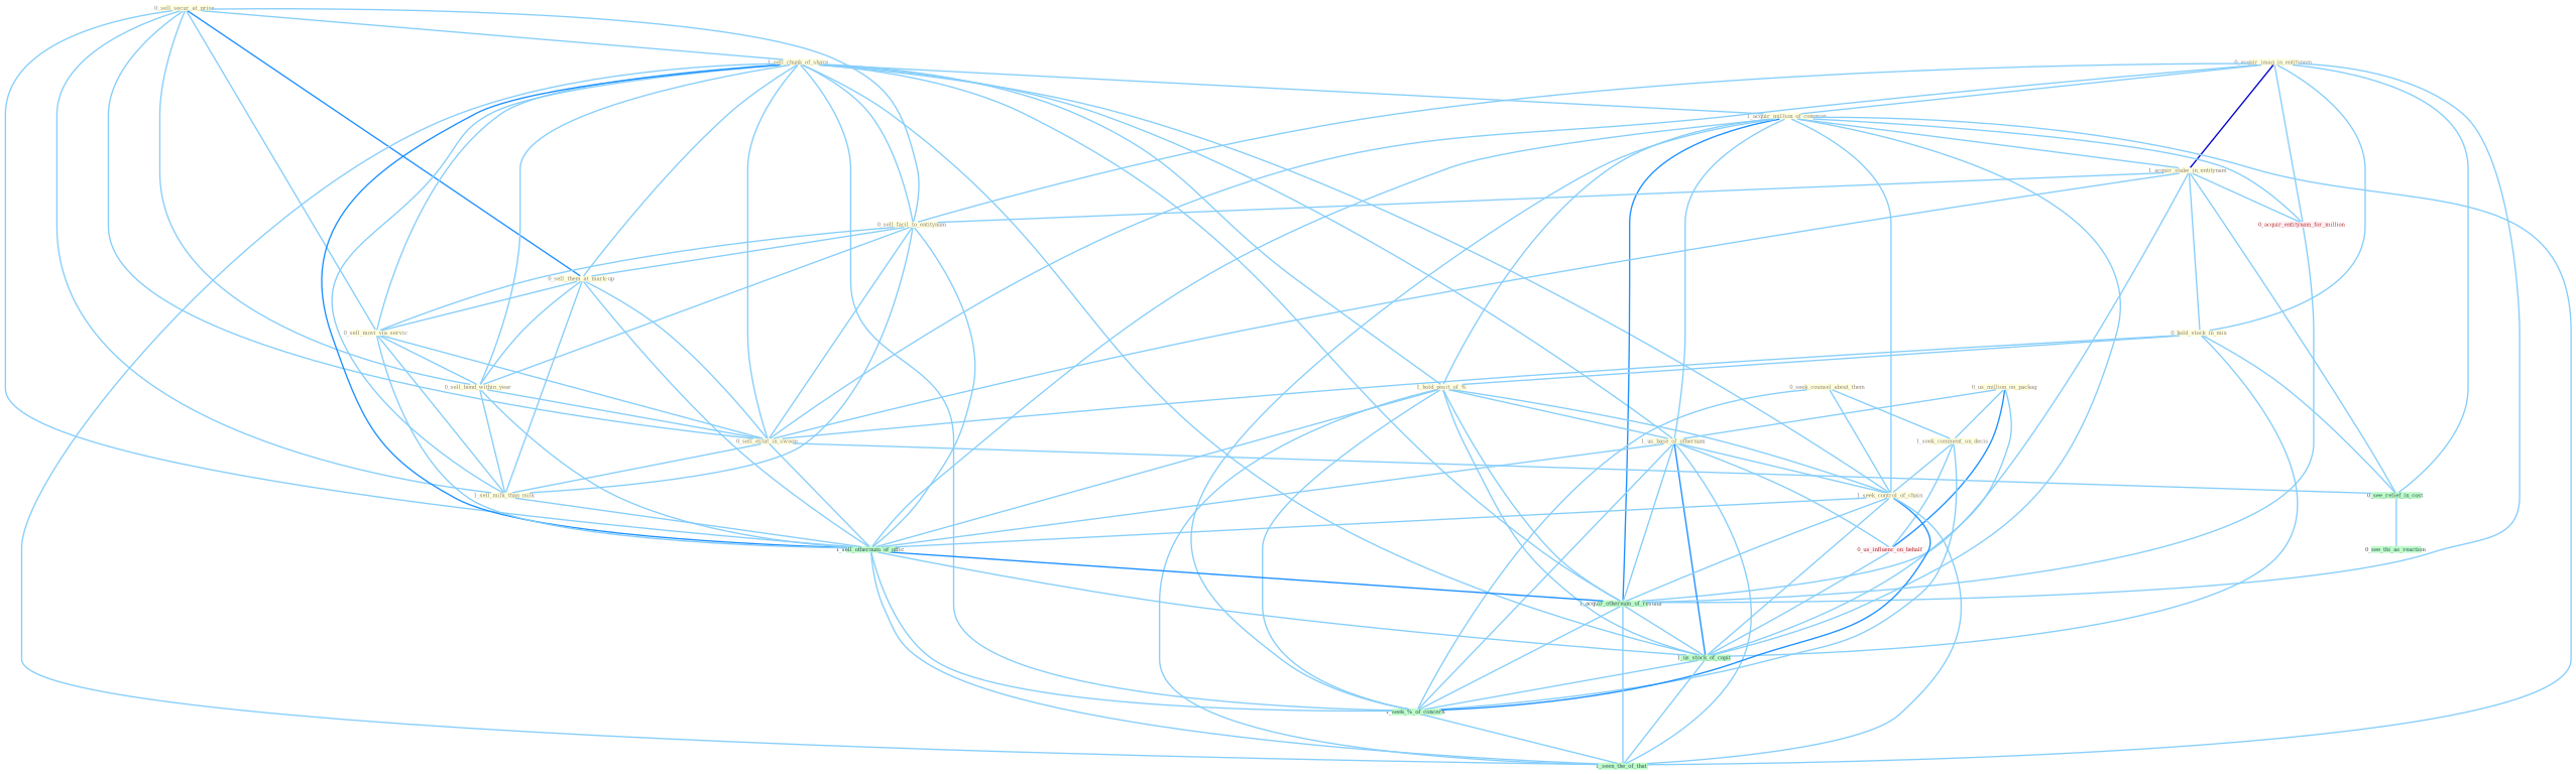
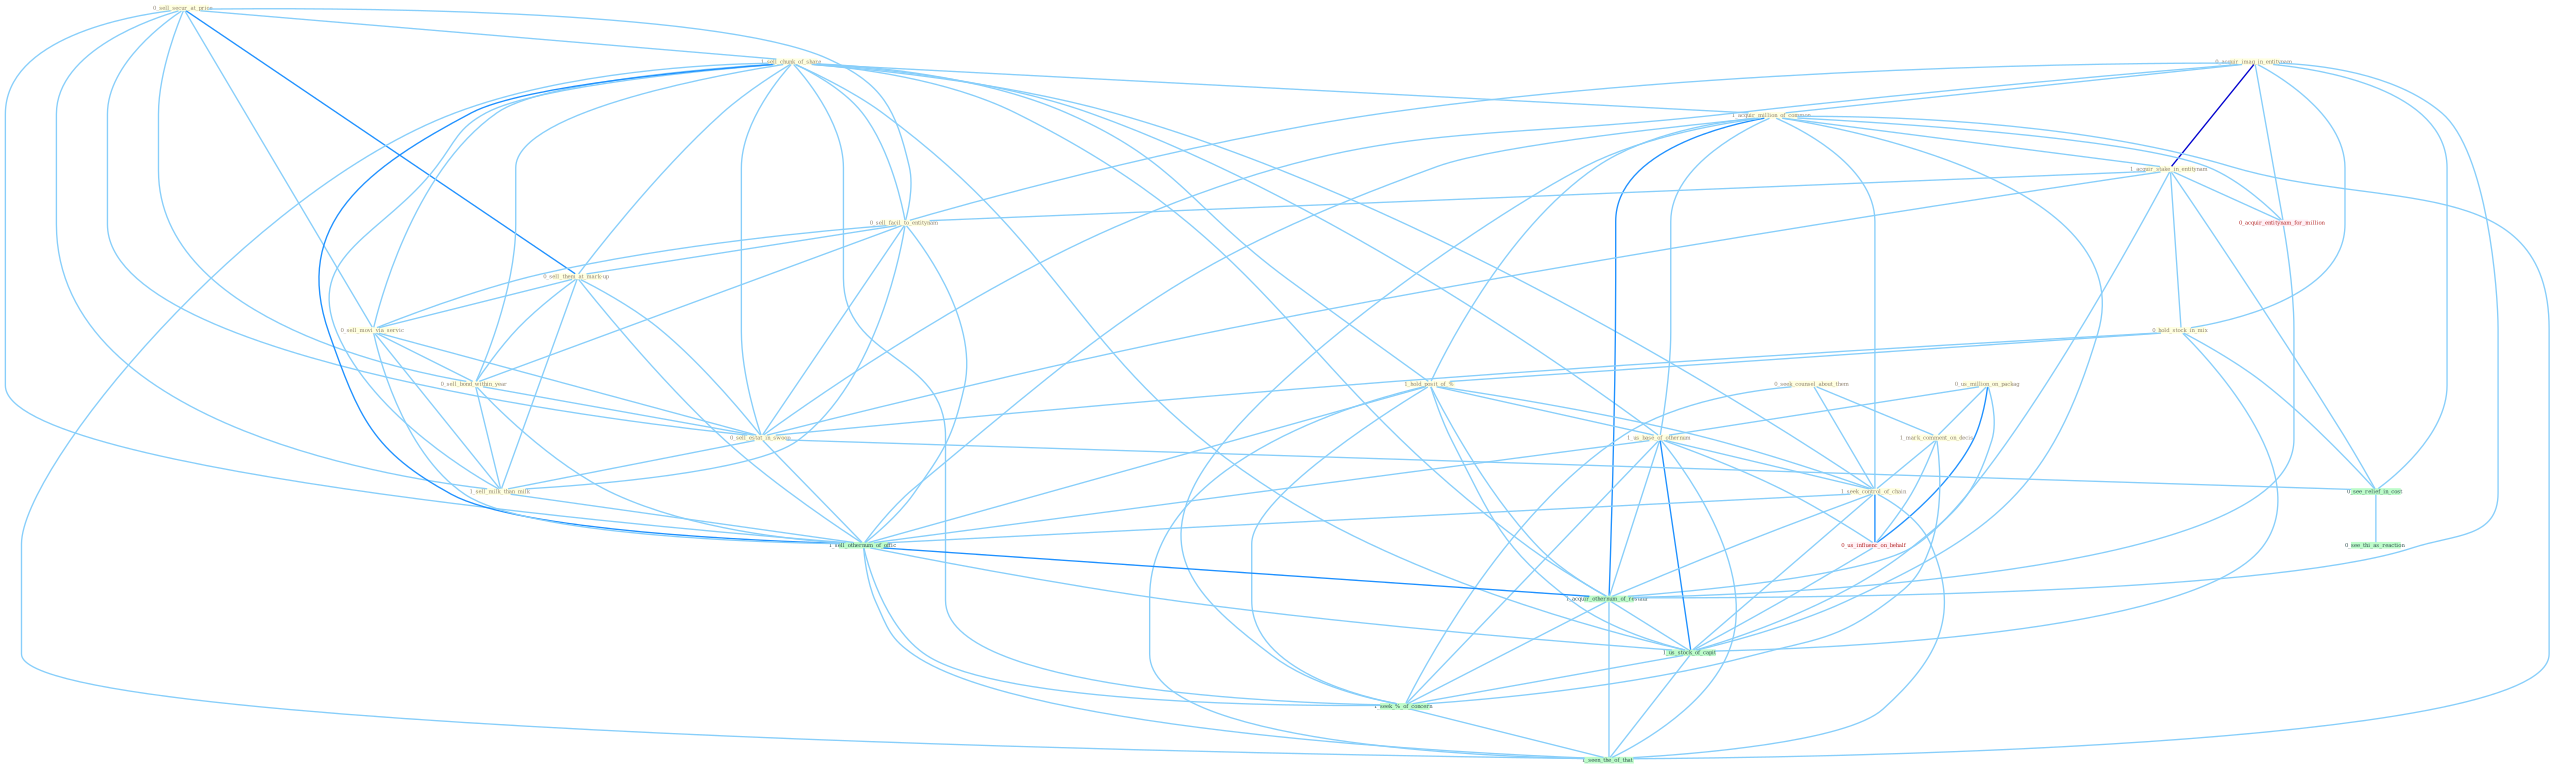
  graph {
    node [color="#ffffe0" fixedsize=true fontcolor="#8b7d6b" fontsize=4 shape=polygon style=filled]
    edge [color="#87cefa" w=1]
    "0_sell_secur_at_price " [height=.06 width=.5]
    "1_sell_chunk_of_share " [height=.06 width=.5]
    n3 [height=.06 label="0_us_million_on_packag" width=.5]
    "0_acquir_imag_in_entitynam " [height=.06 width=.5]
    "1_acquir_million_of_common " [height=.06 width=.5]
    "1_acquir_stake_in_entitynam " [height=.06 width=.5]
    "0_hold_stock_in_mix " [height=.06 width=.5]
    "0_sell_facil_to_entitynam " [height=.06 width=.5]
    "0_seek_counsel_about_them " [height=.06 width=.5]
    "1_hold_posit_of_% " [height=.06 width=.5]
    "0_sell_them_at_mark-up " [height=.06 width=.5]
-   "1_seek_comment_on_decis " [height=.06 width=.5]
+   "1_seek_comment_on_decis " [height=.06 width=.5 label="1_mark_comment_on_decis"]
    "0_sell_movi_via_servic " [height=.06 width=.5]
    "1_us_base_of_othernum " [height=.06 width=.5]
    "0_sell_bond_within_year " [height=.06 width=.5]
    "0_sell_estat_in_swoop " [height=.06 width=.5]
    "1_seek_control_of_chain " [height=.06 width=.5]
    "1_sell_milk_than_milk " [height=.06 width=.5]
    "0_acquir_entitynam_for_million " [color="#fff0f5" fontcolor="#b22222" height=.06 width=.5]
    "0_us_influenc_on_behalf " [color="#fff0f5" fontcolor="#b22222" height=.06 width=.5]
    "1_sell_othernum_of_offic " [color="#BDFCC9" fontcolor="#2f4f4f" height=.06 width=.5]
    "1_acquir_othernum_of_restaur " [color="#BDFCC9" fontcolor="#2f4f4f" height=.06 width=.5]
    "1_us_stock_of_capit " [color="#BDFCC9" fontcolor="#2f4f4f" height=.06 width=.5]
    "1_seek_%_of_concern " [color="#BDFCC9" fontcolor="#2f4f4f" height=.06 width=.5]
    "1_seen_the_of_that " [color="#BDFCC9" fontcolor="#2f4f4f" height=.06 width=.5]
    "0_see_relief_in_cost " [color="#BDFCC9" fontcolor="#2f4f4f" height=.06 width=.5]
    "0_see_thi_as_reaction " [color="#BDFCC9" fontcolor="#2f4f4f" height=.06 width=.5]
    subgraph sub_1 {
      "0_sell_secur_at_price "
      "1_sell_chunk_of_share "
      n3
      "0_acquir_imag_in_entitynam "
      "1_acquir_million_of_common "
      "1_acquir_stake_in_entitynam "
      "0_hold_stock_in_mix "
      "0_sell_facil_to_entitynam "
      "0_seek_counsel_about_them "
      "1_hold_posit_of_% "
      "0_sell_them_at_mark-up "
      "1_seek_comment_on_decis "
      "0_sell_movi_via_servic "
      "1_us_base_of_othernum "
      "0_sell_bond_within_year "
      "0_sell_estat_in_swoop "
      "1_seek_control_of_chain "
      "1_sell_milk_than_milk "
    }
    subgraph sub_2 {
      "0_acquir_entitynam_for_million "
      "0_us_influenc_on_behalf "
    }
    "0_sell_secur_at_price " -- "1_sell_chunk_of_share "
    "0_sell_secur_at_price " -- "0_sell_facil_to_entitynam "
    "0_sell_secur_at_price " -- "0_sell_them_at_mark-up " [color="#1e90ff" w=2]
    "0_sell_secur_at_price " -- "0_sell_movi_via_servic "
    "0_sell_secur_at_price " -- "0_sell_bond_within_year "
    "0_sell_secur_at_price " -- "0_sell_estat_in_swoop "
    "0_sell_secur_at_price " -- "1_sell_milk_than_milk "
    "0_sell_secur_at_price " -- "1_sell_othernum_of_offic "
    "1_sell_chunk_of_share " -- "1_acquir_million_of_common "
    "1_sell_chunk_of_share " -- "0_sell_facil_to_entitynam "
    "1_sell_chunk_of_share " -- "1_hold_posit_of_% "
    "1_sell_chunk_of_share " -- "0_sell_them_at_mark-up "
    "1_sell_chunk_of_share " -- "0_sell_movi_via_servic "
    "1_sell_chunk_of_share " -- "1_us_base_of_othernum "
    "1_sell_chunk_of_share " -- "0_sell_bond_within_year "
    "1_sell_chunk_of_share " -- "0_sell_estat_in_swoop "
    "1_sell_chunk_of_share " -- "1_seek_control_of_chain "
    "1_sell_chunk_of_share " -- "1_sell_milk_than_milk "
    "1_sell_chunk_of_share " -- "1_sell_othernum_of_offic " [color="#1e90ff" w=2]
    "1_sell_chunk_of_share " -- "1_acquir_othernum_of_restaur "
    "1_sell_chunk_of_share " -- "1_us_stock_of_capit "
    "1_sell_chunk_of_share " -- "1_seek_%_of_concern "
    "1_sell_chunk_of_share " -- "1_seen_the_of_that "
    n3 -- "1_seek_comment_on_decis "
    n3 -- "1_us_base_of_othernum "
    n3 -- "0_us_influenc_on_behalf " [color="#1e90ff" w=2]
    n3 -- "1_us_stock_of_capit "
    "0_acquir_imag_in_entitynam " -- "1_acquir_million_of_common "
    "0_acquir_imag_in_entitynam " -- "1_acquir_stake_in_entitynam " [color="#0000cd" w=3]
    "0_acquir_imag_in_entitynam " -- "0_hold_stock_in_mix "
    "0_acquir_imag_in_entitynam " -- "0_sell_facil_to_entitynam "
    "0_acquir_imag_in_entitynam " -- "0_sell_estat_in_swoop "
    "0_acquir_imag_in_entitynam " -- "0_acquir_entitynam_for_million "
    "0_acquir_imag_in_entitynam " -- "1_acquir_othernum_of_restaur "
    "0_acquir_imag_in_entitynam " -- "0_see_relief_in_cost "
    "1_acquir_million_of_common " -- "1_acquir_stake_in_entitynam "
    "1_acquir_million_of_common " -- "1_hold_posit_of_% "
    "1_acquir_million_of_common " -- "1_us_base_of_othernum "
    "1_acquir_million_of_common " -- "1_seek_control_of_chain "
    "1_acquir_million_of_common " -- "0_acquir_entitynam_for_million "
    "1_acquir_million_of_common " -- "1_sell_othernum_of_offic "
    "1_acquir_million_of_common " -- "1_acquir_othernum_of_restaur " [color="#1e90ff" w=2]
    "1_acquir_million_of_common " -- "1_us_stock_of_capit "
    "1_acquir_million_of_common " -- "1_seek_%_of_concern "
    "1_acquir_million_of_common " -- "1_seen_the_of_that "
    "1_acquir_stake_in_entitynam " -- "0_hold_stock_in_mix "
    "1_acquir_stake_in_entitynam " -- "0_sell_facil_to_entitynam "
    "1_acquir_stake_in_entitynam " -- "0_sell_estat_in_swoop "
    "1_acquir_stake_in_entitynam " -- "0_acquir_entitynam_for_million "
    "1_acquir_stake_in_entitynam " -- "1_acquir_othernum_of_restaur "
    "1_acquir_stake_in_entitynam " -- "0_see_relief_in_cost "
    "0_hold_stock_in_mix " -- "1_hold_posit_of_% "
    "0_hold_stock_in_mix " -- "0_sell_estat_in_swoop "
    "0_hold_stock_in_mix " -- "1_us_stock_of_capit "
    "0_hold_stock_in_mix " -- "0_see_relief_in_cost "
    "0_sell_facil_to_entitynam " -- "0_sell_them_at_mark-up "
    "0_sell_facil_to_entitynam " -- "0_sell_movi_via_servic "
    "0_sell_facil_to_entitynam " -- "0_sell_bond_within_year "
    "0_sell_facil_to_entitynam " -- "0_sell_estat_in_swoop "
    "0_sell_facil_to_entitynam " -- "1_sell_milk_than_milk "
    "0_sell_facil_to_entitynam " -- "1_sell_othernum_of_offic "
    "0_seek_counsel_about_them " -- "1_seek_comment_on_decis "
    "0_seek_counsel_about_them " -- "1_seek_control_of_chain "
    "0_seek_counsel_about_them " -- "1_seek_%_of_concern "
    "1_hold_posit_of_% " -- "1_us_base_of_othernum "
    "1_hold_posit_of_% " -- "1_seek_control_of_chain "
    "1_hold_posit_of_% " -- "1_sell_othernum_of_offic "
    "1_hold_posit_of_% " -- "1_acquir_othernum_of_restaur "
    "1_hold_posit_of_% " -- "1_us_stock_of_capit "
    "1_hold_posit_of_% " -- "1_seek_%_of_concern "
    "1_hold_posit_of_% " -- "1_seen_the_of_that "
    "0_sell_them_at_mark-up " -- "0_sell_movi_via_servic "
    "0_sell_them_at_mark-up " -- "0_sell_bond_within_year "
    "0_sell_them_at_mark-up " -- "0_sell_estat_in_swoop "
    "0_sell_them_at_mark-up " -- "1_sell_milk_than_milk "
    "0_sell_them_at_mark-up " -- "1_sell_othernum_of_offic "
    "1_seek_comment_on_decis " -- "1_seek_control_of_chain "
    "1_seek_comment_on_decis " -- "0_us_influenc_on_behalf "
    "1_seek_comment_on_decis " -- "1_seek_%_of_concern "
    "0_sell_movi_via_servic " -- "0_sell_bond_within_year "
    "0_sell_movi_via_servic " -- "0_sell_estat_in_swoop "
    "0_sell_movi_via_servic " -- "1_sell_milk_than_milk "
    "0_sell_movi_via_servic " -- "1_sell_othernum_of_offic "
    "1_us_base_of_othernum " -- "1_seek_control_of_chain "
    "1_us_base_of_othernum " -- "0_us_influenc_on_behalf "
    "1_us_base_of_othernum " -- "1_sell_othernum_of_offic "
    "1_us_base_of_othernum " -- "1_acquir_othernum_of_restaur "
    "1_us_base_of_othernum " -- "1_us_stock_of_capit " [color="#1e90ff" w=2]
    "1_us_base_of_othernum " -- "1_seek_%_of_concern "
    "1_us_base_of_othernum " -- "1_seen_the_of_that "
    "0_sell_bond_within_year " -- "0_sell_estat_in_swoop "
    "0_sell_bond_within_year " -- "1_sell_milk_than_milk "
    "0_sell_bond_within_year " -- "1_sell_othernum_of_offic "
    "0_sell_estat_in_swoop " -- "1_sell_milk_than_milk "
    "0_sell_estat_in_swoop " -- "1_sell_othernum_of_offic "
    "0_sell_estat_in_swoop " -- "0_see_relief_in_cost "
    "1_seek_control_of_chain " -- "1_sell_othernum_of_offic "
    "1_seek_control_of_chain " -- "1_acquir_othernum_of_restaur "
    "1_seek_control_of_chain " -- "1_us_stock_of_capit "
-   "1_seek_control_of_chain " -- "1_seek_%_of_concern " [color="#1e90ff" w=2]
+   "1_seek_control_of_chain " -- "0_us_influenc_on_behalf " [color="#1e90ff" w=2]
    "1_seek_control_of_chain " -- "1_seen_the_of_that "
    "1_sell_milk_than_milk " -- "1_sell_othernum_of_offic "
    "0_acquir_entitynam_for_million " -- "1_acquir_othernum_of_restaur "
    "0_us_influenc_on_behalf " -- "1_us_stock_of_capit "
    "1_sell_othernum_of_offic " -- "1_acquir_othernum_of_restaur " [color="#1e90ff" w=2]
    "1_sell_othernum_of_offic " -- "1_us_stock_of_capit "
    "1_sell_othernum_of_offic " -- "1_seek_%_of_concern "
    "1_sell_othernum_of_offic " -- "1_seen_the_of_that "
    "1_acquir_othernum_of_restaur " -- "1_us_stock_of_capit "
    "1_acquir_othernum_of_restaur " -- "1_seek_%_of_concern "
    "1_acquir_othernum_of_restaur " -- "1_seen_the_of_that "
    "1_us_stock_of_capit " -- "1_seek_%_of_concern "
    "1_us_stock_of_capit " -- "1_seen_the_of_that "
    "1_seek_%_of_concern " -- "1_seen_the_of_that "
    "0_see_relief_in_cost " -- "0_see_thi_as_reaction "
  }
